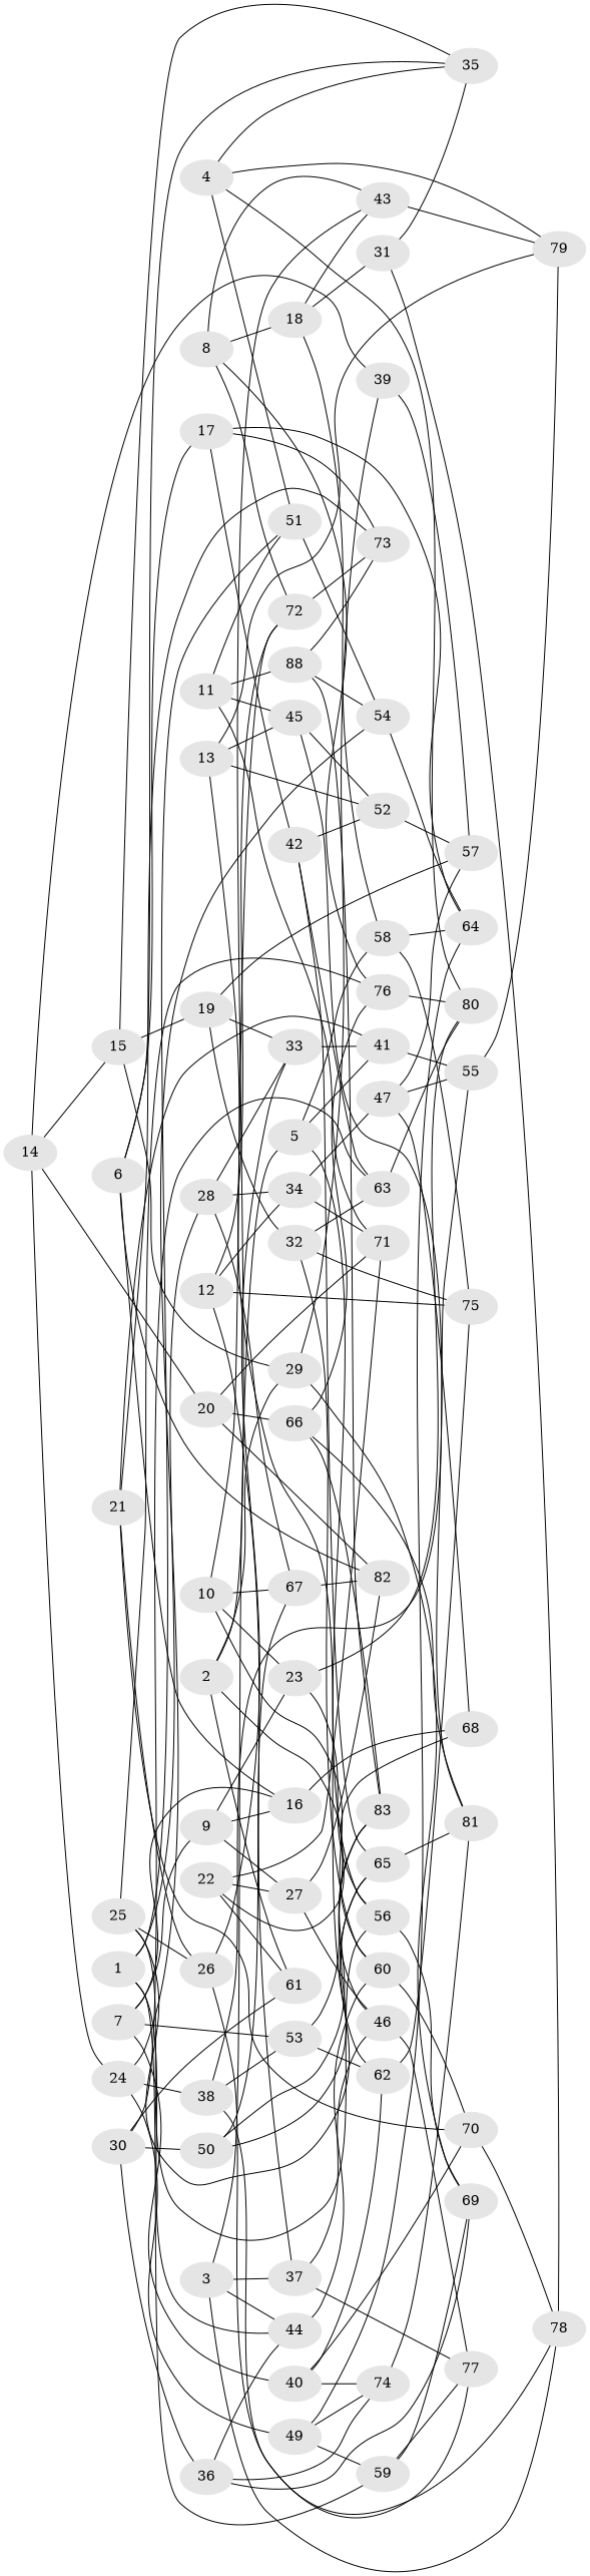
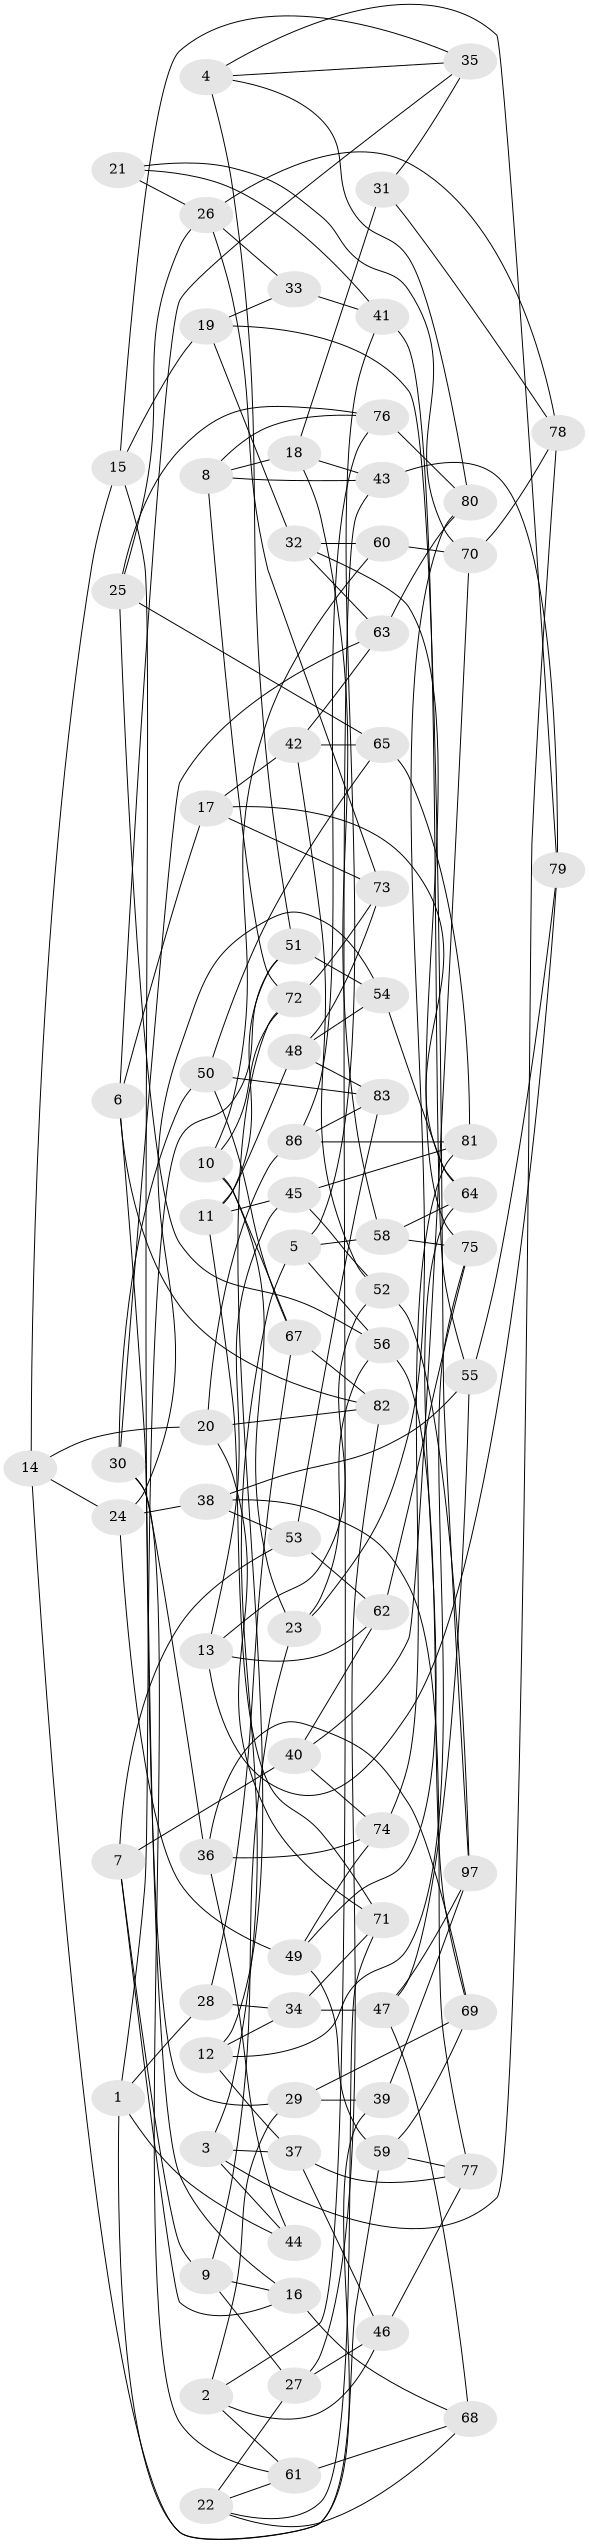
  graph {
    rankdir=LR
    node [color=gray90 style=filled]
    1
    28
    44
    51
    59
    67
    34
    33
    60
    54
    69
    77
    2
    29
    43
    46
    61
    39
    79
    68
    3
    5
    37
    78
    41
    56
    58
    4
    35
    80
    55
    75
    64
    6
    16
    17
    82
    42
    73
    7
    9
    40
    53
    23
    27
    62
    70
    74
    83
    8
    18
    72
    76
    31
    10
    11
    45
-   48 [label=88]
+   48
    71
    52
    81
    12
    47
    13
-   57
+   57 [label=97]
    14
    15
    20
    24
    19
-   66
+   66 [label=86]
    38
    49
    32
    65
    63
    21
    26
    22
    25
    30
    36
    50
    1 -- 28
    1 -- 44
    1 -- 51
    1 -- 59
    28 -- 67
    28 -- 34
-   28 -- 33
-   44 -- 60
    51 -- 54
    59 -- 69
    59 -- 77
    67 -- 82
    34 -- 71
    34 -- 47
    33 -- 41
    60 -- 70
    54 -- 64
    2 -- 29
    2 -- 43
    2 -- 46
    2 -- 61
    29 -- 69
    29 -- 39
    43 -- 79
    46 -- 77
+   61 -- 68
    39 -- 57
    3 -- 44
    3 -- 5
    3 -- 37
    3 -- 78
    5 -- 41
    5 -- 56
    5 -- 58
    37 -- 77
    37 -- 46
    41 -- 55
    56 -- 69
    58 -- 75
    58 -- 64
    4 -- 51
    4 -- 79
    4 -- 35
    4 -- 80
    55 -- 79
    6 -- 35
    6 -- 16
    6 -- 17
    6 -- 82
    16 -- 68
    17 -- 64
    17 -- 42
    17 -- 73
    42 -- 52
    42 -- 65
    42 -- 63
    7 -- 16
    7 -- 9
    7 -- 40
    7 -- 53
    9 -- 16
    9 -- 23
    9 -- 27
    40 -- 62
    40 -- 70
    40 -- 74
    53 -- 62
    53 -- 83
    23 -- 56
    23 -- 80
    27 -- 46
    27 -- 82
    62 -- 75
    70 -- 78
    74 -- 81
    8 -- 43
    8 -- 18
    8 -- 72
    8 -- 76
    18 -- 43
    18 -- 58
    18 -- 31
    72 -- 73
    76 -- 80
    31 -- 78
    31 -- 35
    10 -- 67
    10 -- 60
    10 -- 23
    10 -- 72
    11 -- 51
    11 -- 45
    11 -- 48
    11 -- 71
    45 -- 52
    45 -- 81
    48 -- 54
    48 -- 73
    48 -- 83
    52 -- 57
    12 -- 34
    12 -- 37
    12 -- 75
    12 -- 72
    47 -- 68
    47 -- 55
    47 -- 57
    13 -- 79
    13 -- 62
    13 -- 45
    13 -- 52
    14 -- 39
    14 -- 15
    14 -- 20
    14 -- 24
    15 -- 29
    15 -- 35
    15 -- 19
    20 -- 82
    20 -- 71
    20 -- 66
    24 -- 54
    24 -- 38
    24 -- 49
    19 -- 33
    19 -- 57
    19 -- 32
    66 -- 83
    66 -- 76
    66 -- 81
    38 -- 77
    38 -- 55
    38 -- 53
    49 -- 59
    49 -- 64
    49 -- 74
    32 -- 60
    32 -- 75
    32 -- 63
    65 -- 81
    63 -- 80
    21 -- 41
-   21 -- 73
+   26 -- 73
    21 -- 70
    21 -- 26
    26 -- 33
    26 -- 78
    22 -- 61
    22 -- 68
    22 -- 27
    22 -- 71
    25 -- 56
    25 -- 76
    25 -- 65
    25 -- 26
    30 -- 61
    30 -- 63
    30 -- 36
    30 -- 50
    36 -- 44
    36 -- 69
    36 -- 74
    50 -- 67
    50 -- 83
    50 -- 65
  }
